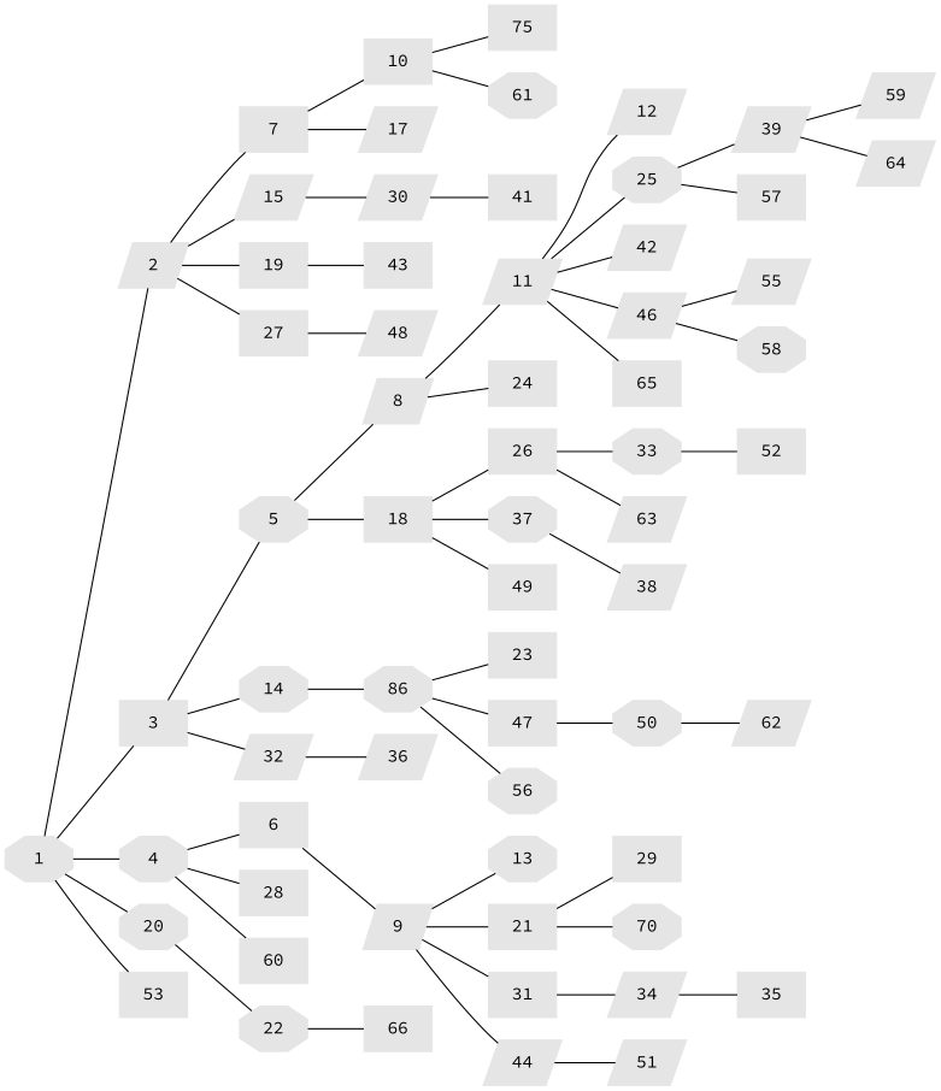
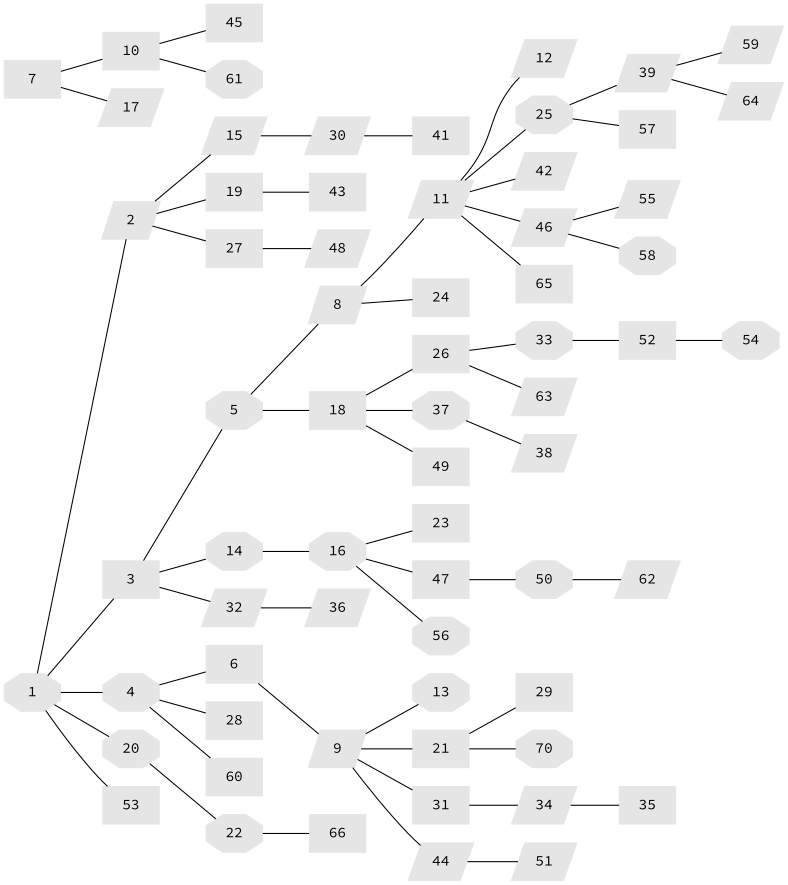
  graph {
    fontname="Source Code Pro"
    rankdir=LR
    node [color=gray90 fontname="Source Code Pro" shape=box style=filled]
    edge [fontname="Source Code Pro"]
    1 [shape=octagon]
    2 [shape=parallelogram]
    3
    4 [shape=octagon]
    20 [shape=octagon]
    53
    7
    15 [shape=parallelogram]
    19
    27
    5 [shape=octagon]
    14 [shape=octagon]
    32 [shape=parallelogram]
    6
    28
    60
    22 [shape=octagon]
    10
    17 [shape=parallelogram]
    30 [shape=parallelogram]
    43
    48 [shape=parallelogram]
    8 [shape=parallelogram]
    18
-   16 [shape=octagon label=86]
+   16 [shape=octagon]
    36 [shape=parallelogram]
    9 [shape=parallelogram]
    11 [shape=parallelogram]
    24
    26
    37 [shape=octagon]
    49
    13 [shape=octagon]
    21
    31
    44 [shape=parallelogram]
-   45 [label=75]
+   45
    61 [shape=octagon]
    12 [shape=parallelogram]
    25 [shape=octagon]
    42 [shape=parallelogram]
    46 [shape=parallelogram]
    65
    29
    n45 [label=70 shape=octagon]
    34 [shape=parallelogram]
    51 [shape=parallelogram]
    39 [shape=parallelogram]
    57
    55 [shape=parallelogram]
    58 [shape=octagon]
    23
    47
    56 [shape=octagon]
    41
    50 [shape=octagon]
    33 [shape=octagon]
    63 [shape=parallelogram]
    38 [shape=parallelogram]
    66
    59 [shape=parallelogram]
    64 [shape=parallelogram]
    52
    35
+   54 [shape=octagon]
    62 [shape=parallelogram]
    1 -- 2
    1 -- 3
    1 -- 4
    1 -- 20
    1 -- 53
-   2 -- 7
    2 -- 15
    2 -- 19
    2 -- 27
    3 -- 5
    3 -- 14
    3 -- 32
    4 -- 6
    4 -- 28
    4 -- 60
    20 -- 22
    7 -- 10
    7 -- 17
    15 -- 30
    19 -- 43
    27 -- 48
    5 -- 8
    5 -- 18
    14 -- 16
    32 -- 36
    6 -- 9
    22 -- 66
    10 -- 45
    10 -- 61
    30 -- 41
    8 -- 11
    8 -- 24
    18 -- 26
    18 -- 37
    18 -- 49
    16 -- 23
    16 -- 47
    16 -- 56
    9 -- 13
    9 -- 21
    9 -- 31
    9 -- 44
    11 -- 12
    11 -- 25
    11 -- 42
    11 -- 46
    11 -- 65
    26 -- 33
    26 -- 63
    37 -- 38
    21 -- 29
    21 -- n45
    31 -- 34
    44 -- 51
    25 -- 39
    25 -- 57
    46 -- 55
    46 -- 58
    34 -- 35
    39 -- 59
    39 -- 64
    47 -- 50
    50 -- 62
    33 -- 52
+   52 -- 54
  }
